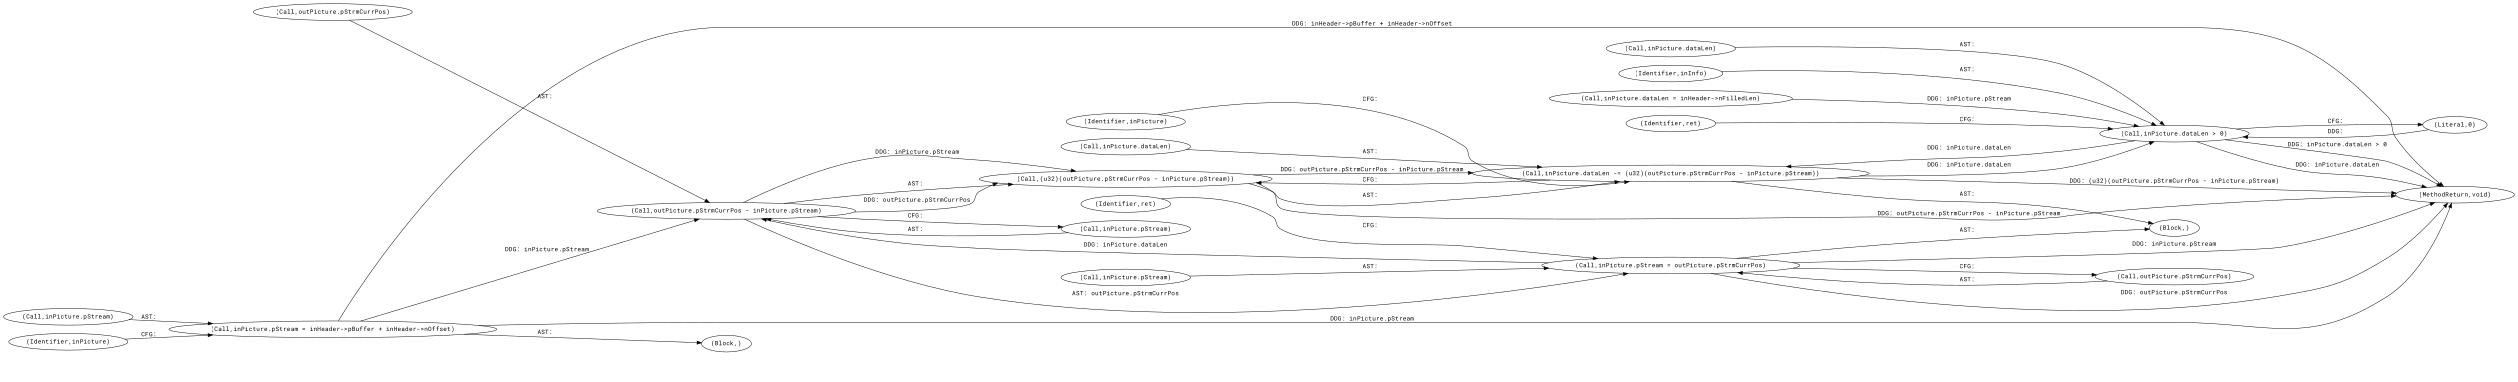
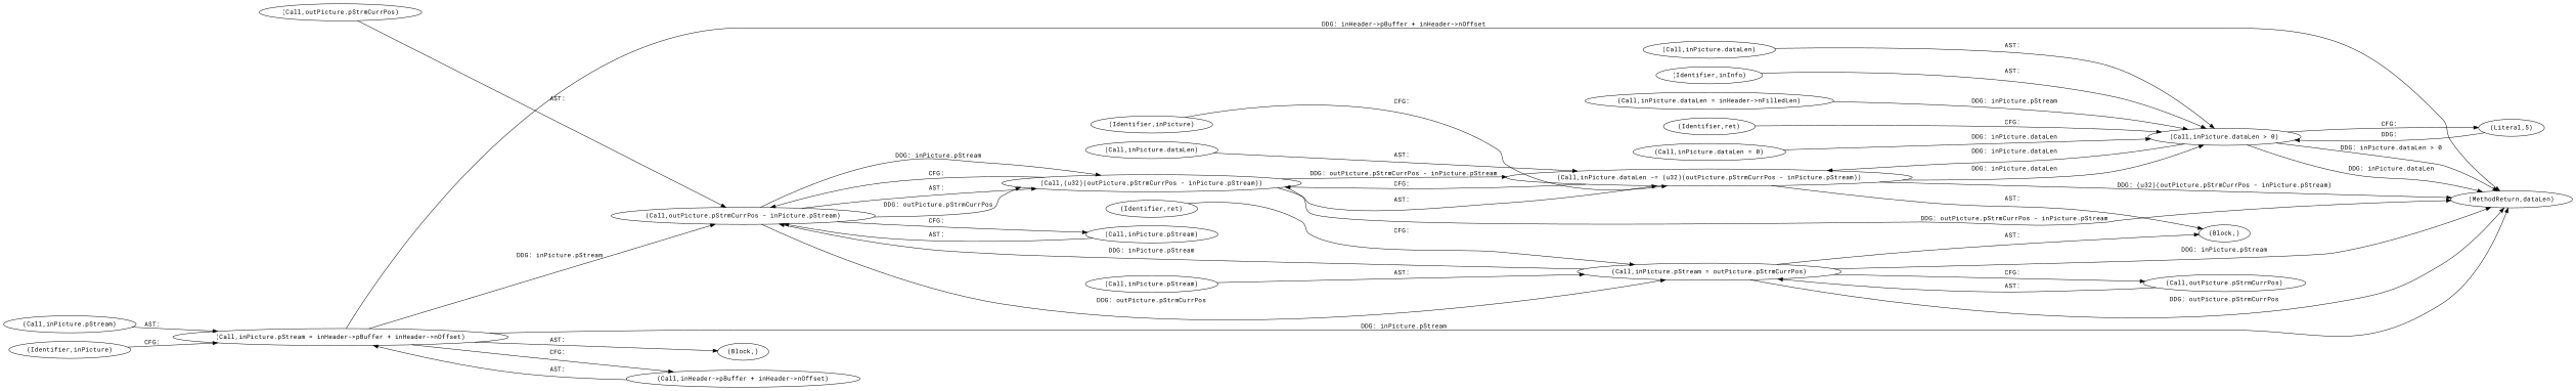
  digraph {
    fontname="Roboto Mono"
    rankdir=LR
    node [fontname="Roboto Mono"]
    edge [fontname="Roboto Mono"]
    n1 [label="(Call,inPicture.pStream = inHeader->pBuffer + inHeader->nOffset)"]
    n2 [label="(Call,outPicture.pStrmCurrPos - inPicture.pStream)"]
    n3 [label="(Block,)"]
-   n5 [label="(MethodReturn,void)"]
+   n4 [label="(Call,inHeader->pBuffer + inHeader->nOffset)"]
+   n5 [label="(MethodReturn,dataLen)"]
    n6 [label="(Call,(u32)(outPicture.pStrmCurrPos - inPicture.pStream))"]
    n7 [label="(Call,inPicture.pStream = outPicture.pStrmCurrPos)"]
    n8 [label="(Call,inPicture.pStream)"]
    n9 [label="(Call,inPicture.dataLen -= (u32)(outPicture.pStrmCurrPos - inPicture.pStream))"]
    n10 [label="(Block,)"]
    n11 [label="(Call,outPicture.pStrmCurrPos)"]
    n12 [label="(Call,inPicture.dataLen > 0)"]
-   n13 [label="(Literal,0)"]
+   n13 [label="(Literal,5)"]
    n14 [label="(Call,inPicture.dataLen)"]
    n15 [label="(Call,inPicture.pStream)"]
    n16 [label="(Identifier,inInfo)"]
    n17 [label="(Identifier,inPicture)"]
    n18 [label="(Identifier,inPicture)"]
    n19 [label="(Call,inPicture.dataLen = inHeader->nFilledLen)"]
    n20 [label="(Identifier,ret)"]
+   n21 [label="(Call,inPicture.dataLen = 0)"]
    n22 [label="(Call,outPicture.pStrmCurrPos)"]
    n23 [label="(Call,inPicture.pStream)"]
    n24 [label="(Identifier,ret)"]
    n25 [label="(Call,inPicture.dataLen)"]
    n1 -> n2 [label="DDG: inPicture.pStream"]
    n1 -> n3 [label="AST: "]
+   n1 -> n4 [label="CFG: "]
    n1 -> n5 [label="DDG: inPicture.pStream"]
    n1 -> n5 [label="DDG: inHeader->pBuffer + inHeader->nOffset"]
    n2 -> n6 [label="AST: "]
    n2 -> n6 [label="DDG: outPicture.pStrmCurrPos"]
    n2 -> n6 [label="DDG: inPicture.pStream"]
-   n2 -> n7 [label="AST: outPicture.pStrmCurrPos"]
+   n2 -> n7 [label="DDG: outPicture.pStrmCurrPos"]
    n2 -> n8 [label="CFG: "]
+   n4 -> n1 [label="AST: "]
+   n6 -> n2 [label="CFG: "]
    n6 -> n5 [label="DDG: outPicture.pStrmCurrPos - inPicture.pStream"]
    n6 -> n9 [label="AST: "]
    n6 -> n9 [label="DDG: outPicture.pStrmCurrPos - inPicture.pStream"]
-   n7 -> n2 [label="DDG: inPicture.dataLen"]
+   n7 -> n2 [label="DDG: inPicture.pStream"]
    n7 -> n5 [label="DDG: outPicture.pStrmCurrPos"]
    n7 -> n5 [label="DDG: inPicture.pStream"]
    n7 -> n10 [label="AST: "]
    n7 -> n11 [label="CFG: "]
    n8 -> n2 [label="AST: "]
    n9 -> n5 [label="DDG: (u32)(outPicture.pStrmCurrPos - inPicture.pStream)"]
    n9 -> n6 [label="CFG: "]
    n9 -> n10 [label="AST: "]
    n9 -> n12 [label="DDG: inPicture.dataLen"]
    n11 -> n7 [label="AST: "]
    n12 -> n5 [label="DDG: inPicture.dataLen"]
    n12 -> n5 [label="DDG: inPicture.dataLen > 0"]
    n12 -> n9 [label="DDG: inPicture.dataLen"]
    n12 -> n13 [label="CFG: "]
    n13 -> n12 [label="DDG: "]
    n14 -> n12 [label="AST: "]
    n15 -> n1 [label="AST: "]
    n16 -> n12 [label="AST: "]
    n17 -> n1 [label="CFG: "]
    n18 -> n9 [label="CFG: "]
    n19 -> n12 [label="DDG: inPicture.pStream"]
    n20 -> n12 [label="CFG: "]
+   n21 -> n12 [label="DDG: inPicture.dataLen"]
    n22 -> n2 [label="AST: "]
    n23 -> n7 [label="AST: "]
    n24 -> n7 [label="CFG: "]
    n25 -> n9 [label="AST: "]
  }
